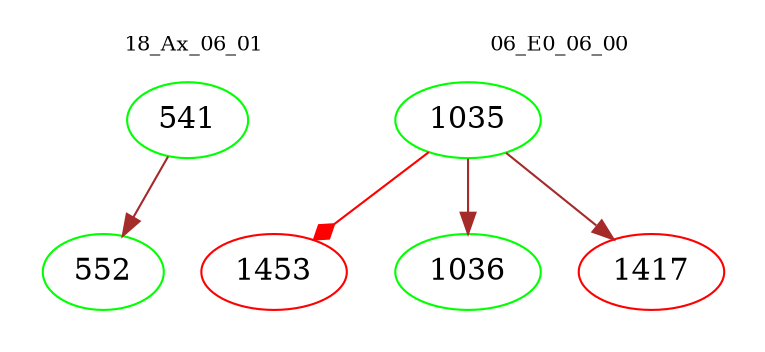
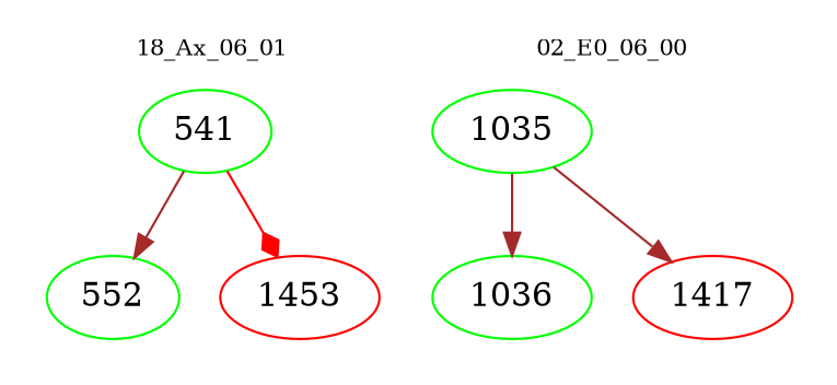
  digraph {
    node [color=green]
    edge [arrowhead=normal color=brown]
    n1 [label=541]
    n2 [label=552]
    n3 [color=red label=1453]
    n4 [label=1035]
    n5 [label=1036]
    n6 [color=red label=1417]
    subgraph cluster_1 {
      color=white
      fontsize=10
      label="18_Ax_06_01"
      n1
      n2
      n3
    }
    subgraph cluster_2 {
      color=white
      fontsize=10
-     label="06_E0_06_00"
+     label="02_E0_06_00"
      n4
      n5
      n6
    }
    n1 -> n2
-   n4 -> n3 [arrowhead=diamond color=red]
+   n1 -> n3 [arrowhead=diamond color=red]
    n4 -> n5
    n4 -> n6
  }
